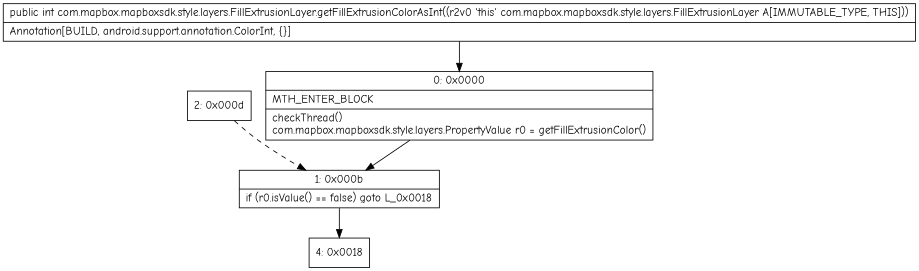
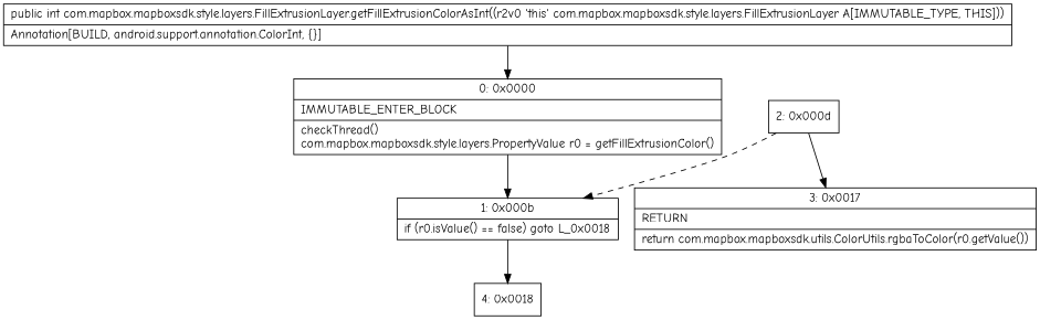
  digraph {
    fontname="Comic Neue"
    node [fontname="Comic Neue" shape=record]
    edge [fontname="Comic Neue"]
-   n1 [label="{0\:\ 0x0000|MTH_ENTER_BLOCK\l|checkThread()\lcom.mapbox.mapboxsdk.style.layers.PropertyValue r0 = getFillExtrusionColor()\l}"]
+   n1 [label="{0\:\ 0x0000|IMMUTABLE_ENTER_BLOCK\l|checkThread()\lcom.mapbox.mapboxsdk.style.layers.PropertyValue r0 = getFillExtrusionColor()\l}"]
    n2 [label="{1\:\ 0x000b|if (r0.isValue() == false) goto L_0x0018\l}"]
    n3 [label="{4\:\ 0x0018}"]
    n4 [label="{2\:\ 0x000d}"]
+   n5 [label="{3\:\ 0x0017|RETURN\l|return com.mapbox.mapboxsdk.utils.ColorUtils.rgbaToColor(r0.getValue())\l}"]
    n6 [label="{public int com.mapbox.mapboxsdk.style.layers.FillExtrusionLayer.getFillExtrusionColorAsInt((r2v0 'this' com.mapbox.mapboxsdk.style.layers.FillExtrusionLayer A[IMMUTABLE_TYPE, THIS]))  | Annotation[BUILD, android.support.annotation.ColorInt, \{\}]\l}"]
    n1 -> n2
    n2 -> n3
    n4 -> n2 [style=dashed]
+   n4 -> n5
    n6 -> n1
  }
